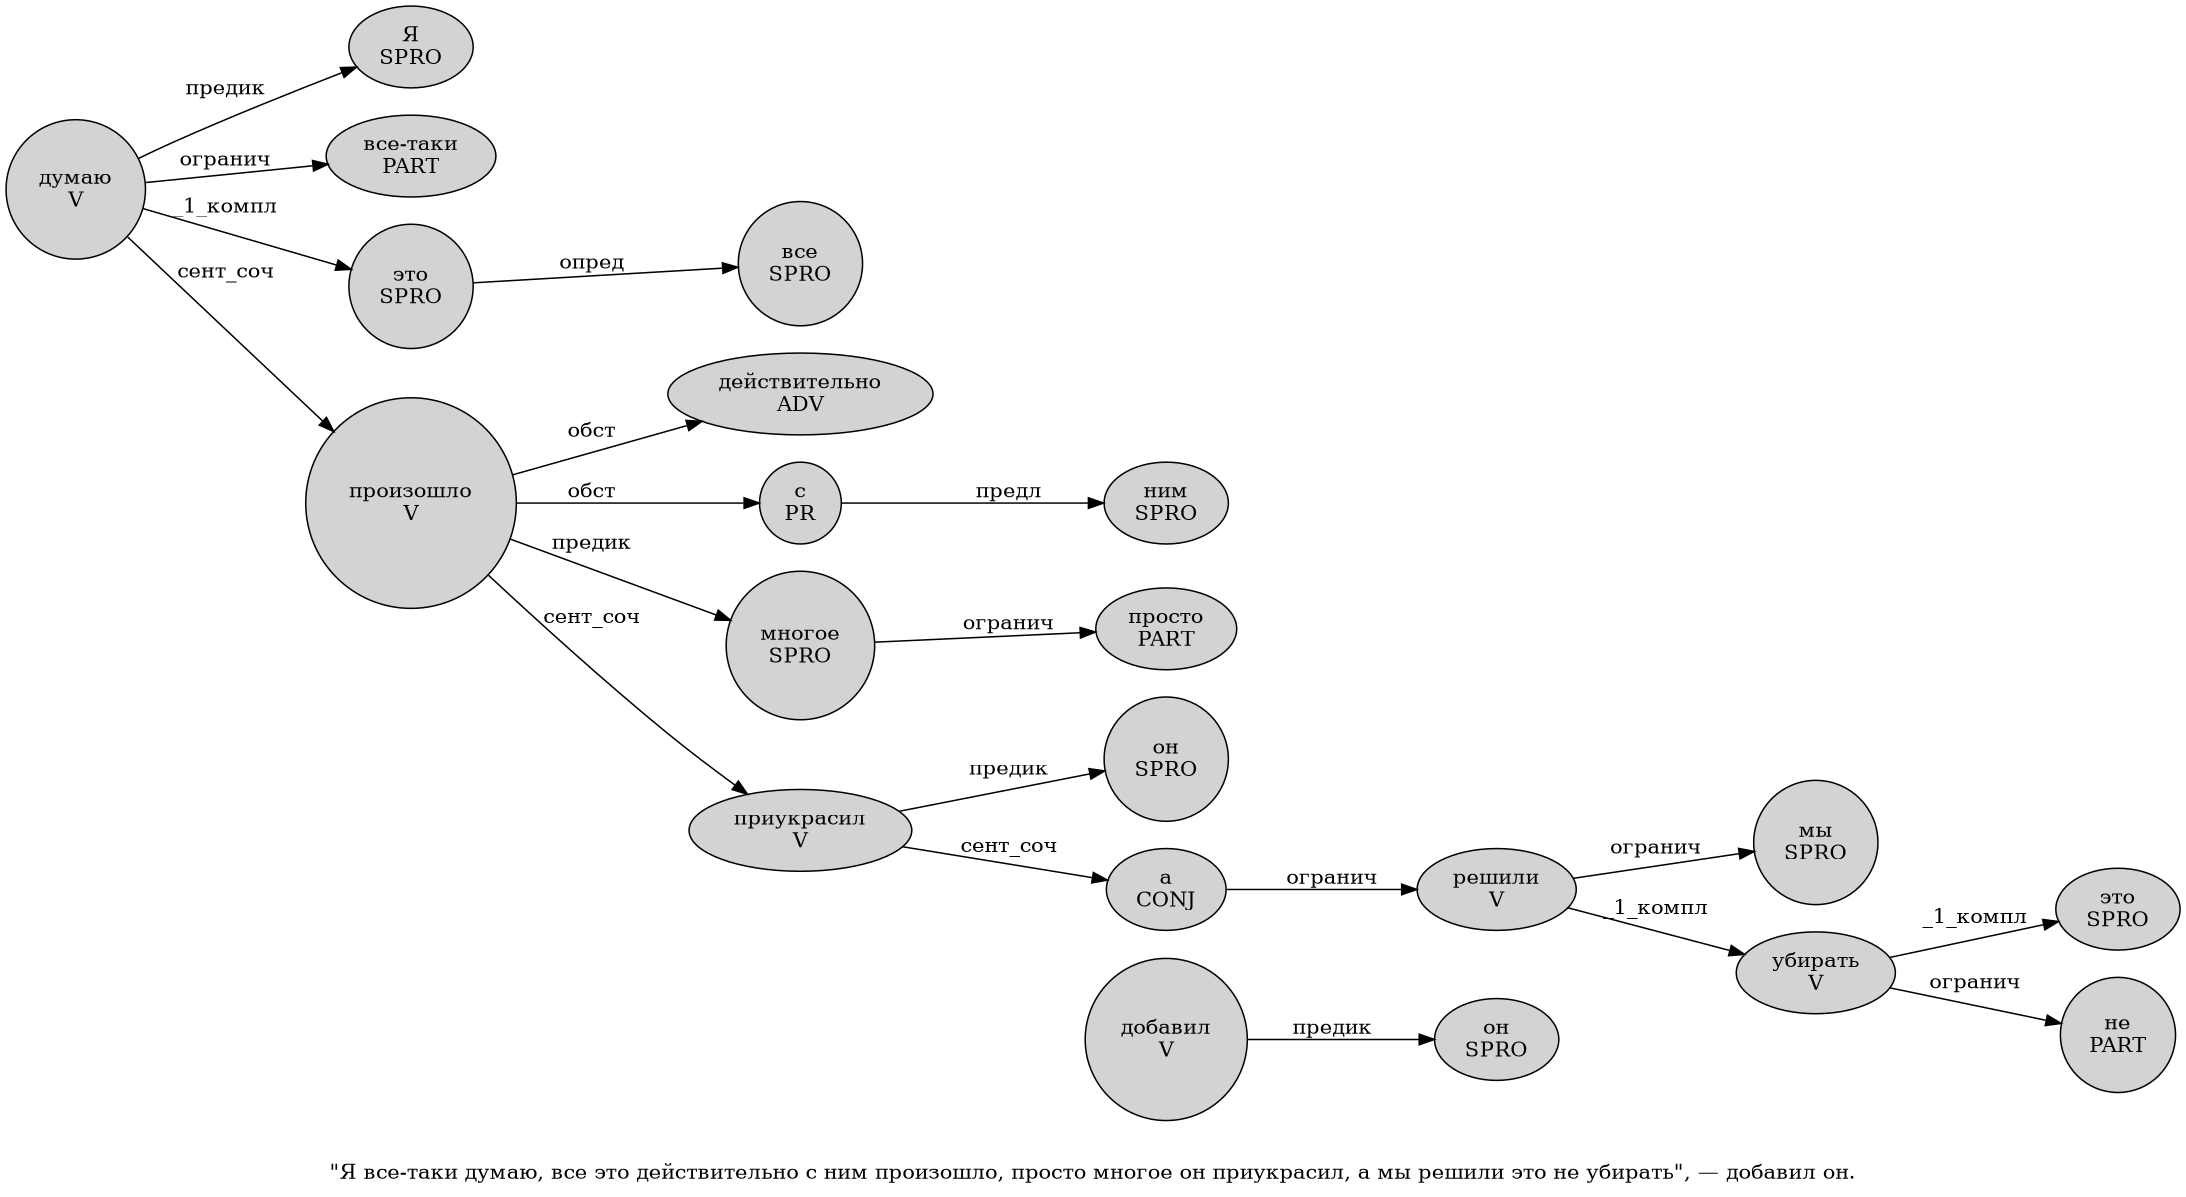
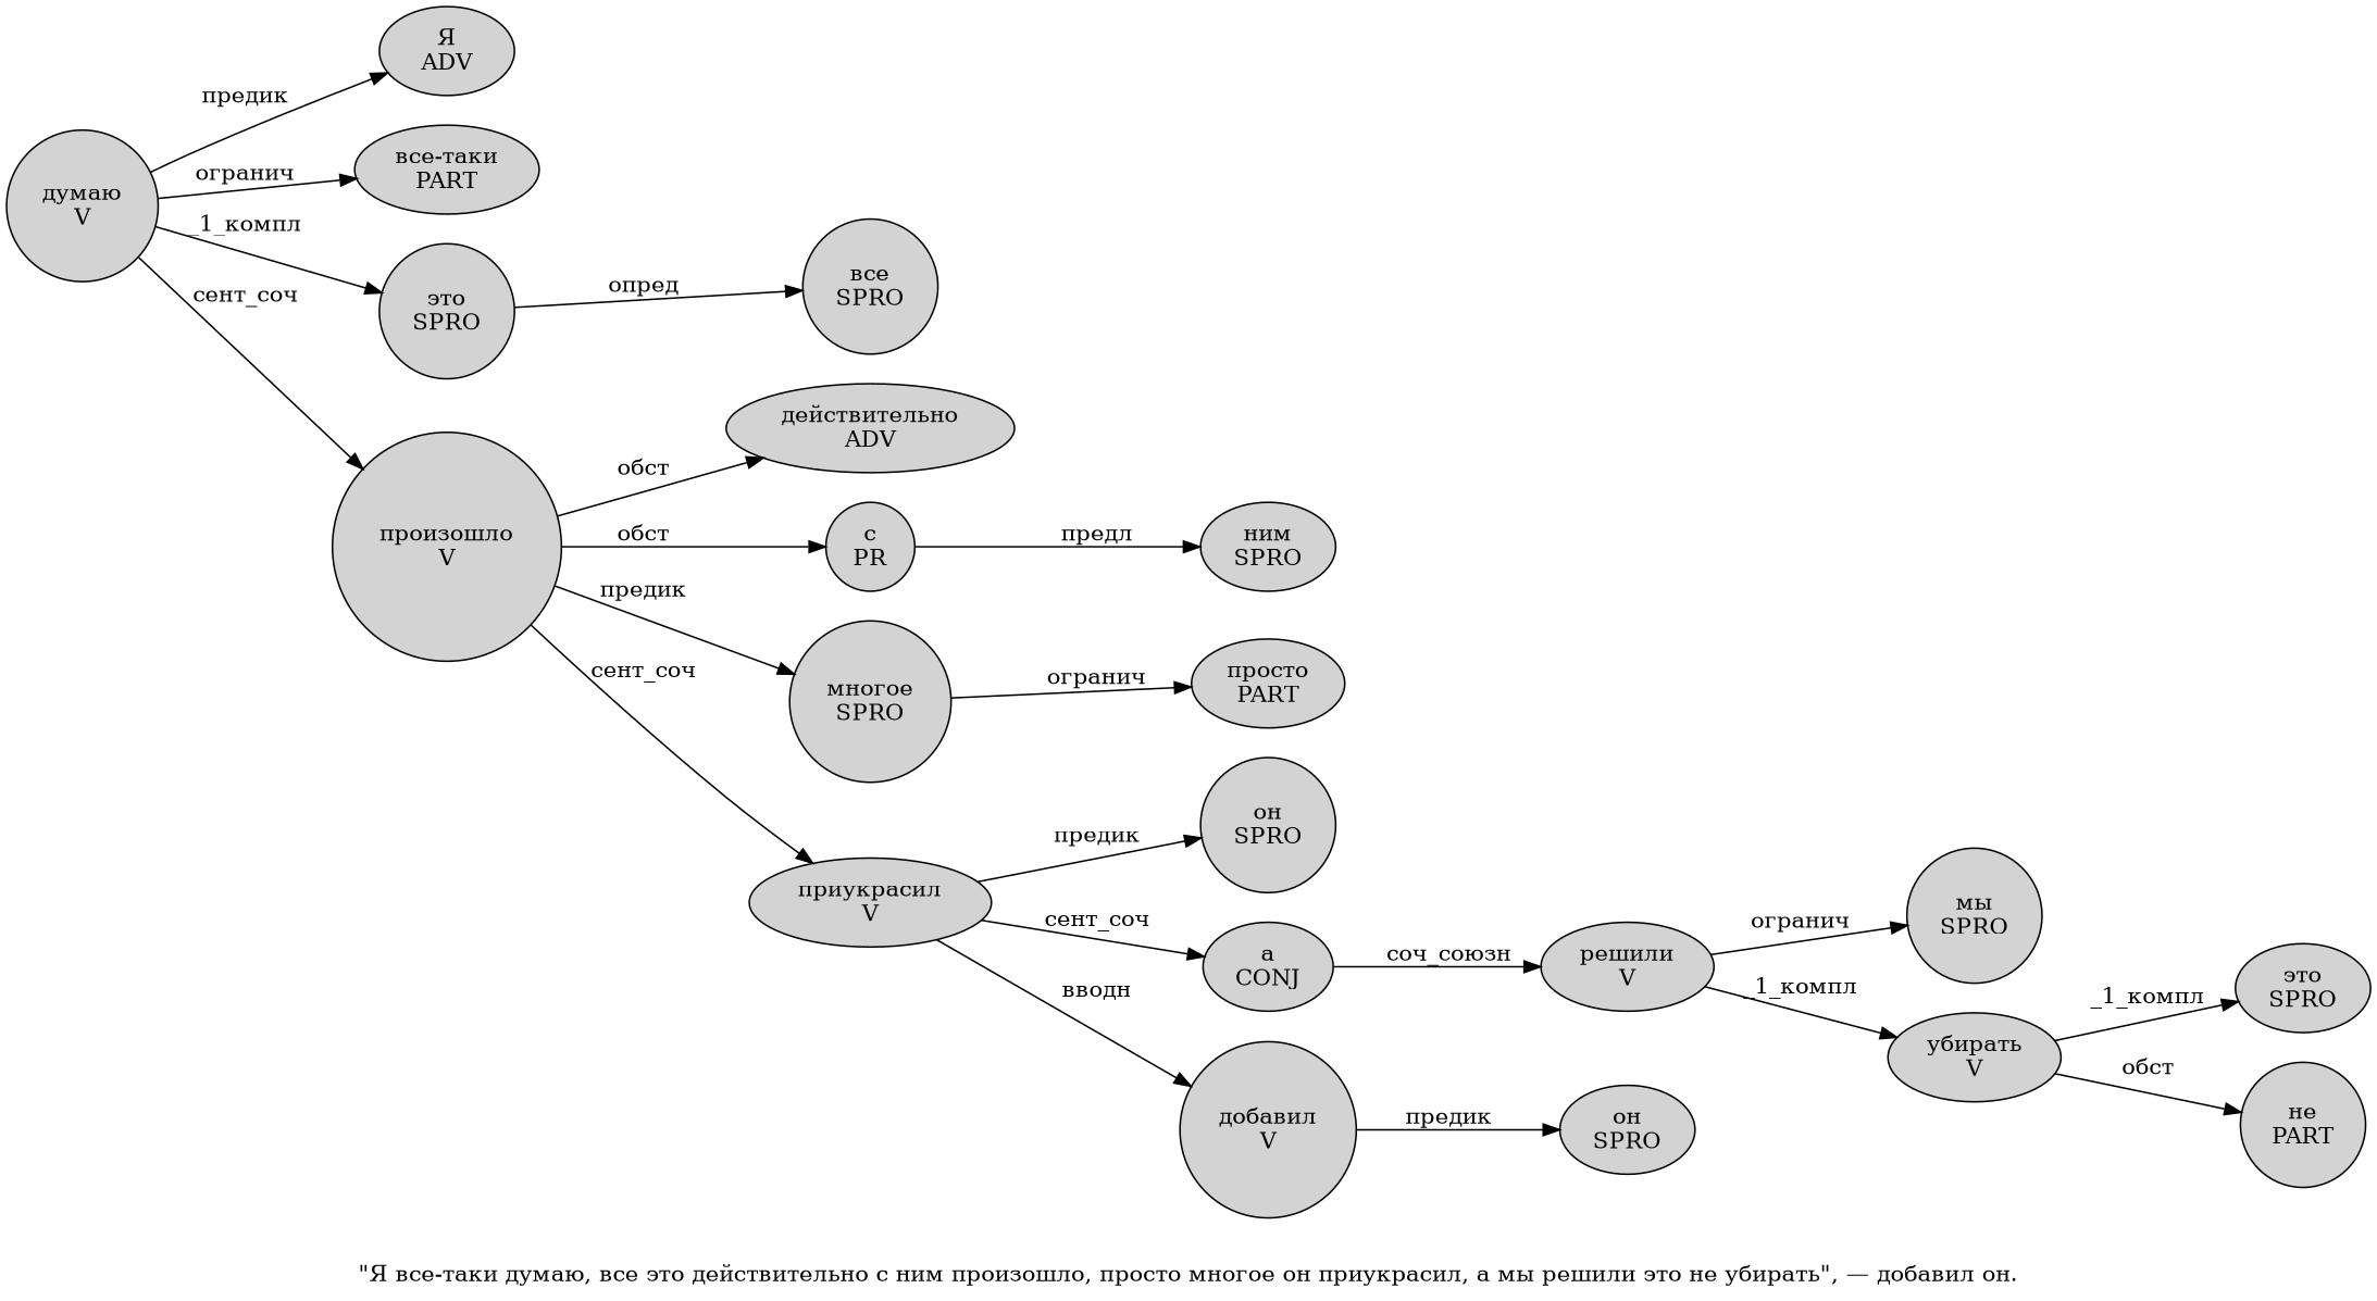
  digraph {
    label="\"Я все-таки думаю, все это действительно с ним произошло, просто многое он приукрасил, а мы решили это не убирать\", — добавил он."
    rankdir=LR
    node [fillcolor=lightgray penwidth=1 shape=ellipse style=filled]
-   n1 [label="Я\nSPRO"]
+   n1 [label="Я\nADV"]
    n2 [label="все-таки\nPART"]
    n3 [label="думаю\nV" shape=circle]
    n4 [label="это\nSPRO" shape=circle]
    n5 [label="произошло\nV" shape=circle]
    n6 [label="все\nSPRO" shape=circle]
    n7 [label="действительно\nADV"]
    n8 [label="с\nPR" shape=circle]
    n9 [label="многое\nSPRO" shape=circle]
    n10 [label="приукрасил\nV"]
    n11 [label="ним\nSPRO"]
    n12 [label="просто\nPART"]
    n13 [label="он\nSPRO" shape=circle]
    n14 [label="а\nCONJ"]
    n15 [label="добавил\nV" shape=circle]
    n16 [label="решили\nV"]
    n17 [label="он\nSPRO"]
    n18 [label="мы\nSPRO" shape=circle]
    n19 [label="убирать\nV"]
    n20 [label="это\nSPRO"]
    n21 [label="не\nPART" shape=circle]
    n3 -> n1 [label="предик"]
    n3 -> n2 [label="огранич"]
    n3 -> n4 [label="_1_компл"]
    n3 -> n5 [label="сент_соч"]
    n4 -> n6 [label="опред"]
    n5 -> n7 [label="обст"]
    n5 -> n8 [label="обст"]
    n5 -> n9 [label="предик"]
    n5 -> n10 [label="сент_соч"]
    n8 -> n11 [label="предл"]
    n9 -> n12 [label="огранич"]
    n10 -> n13 [label="предик"]
    n10 -> n14 [label="сент_соч"]
-   n14 -> n16 [label="огранич"]
+   n10 -> n15 [label="вводн"]
+   n14 -> n16 [label="соч_союзн"]
    n15 -> n17 [label="предик"]
    n16 -> n18 [label="огранич"]
    n16 -> n19 [label="_1_компл"]
    n19 -> n20 [label="_1_компл"]
-   n19 -> n21 [label="огранич"]
+   n19 -> n21 [label="обст"]
  }
